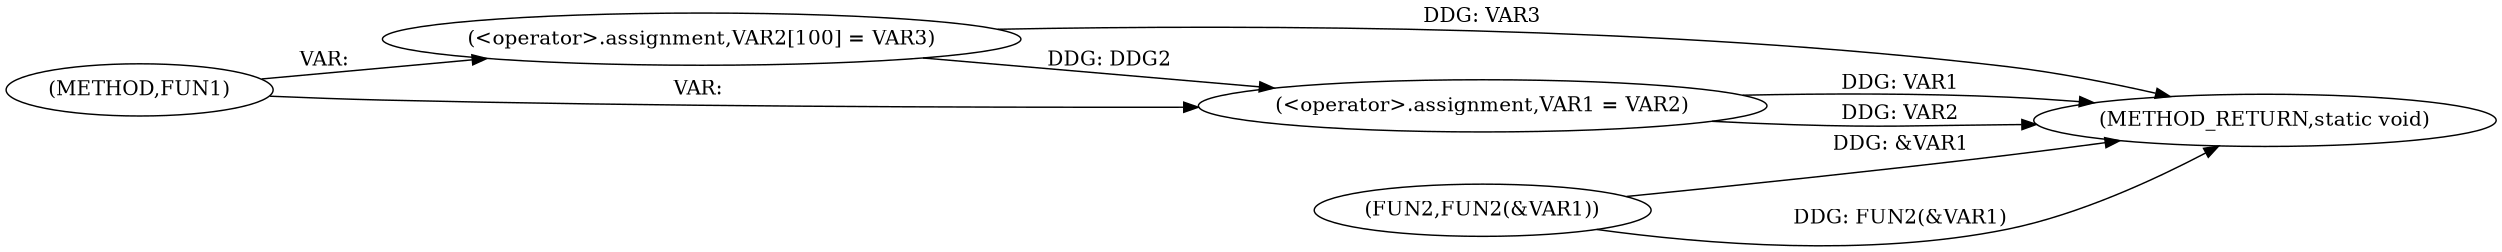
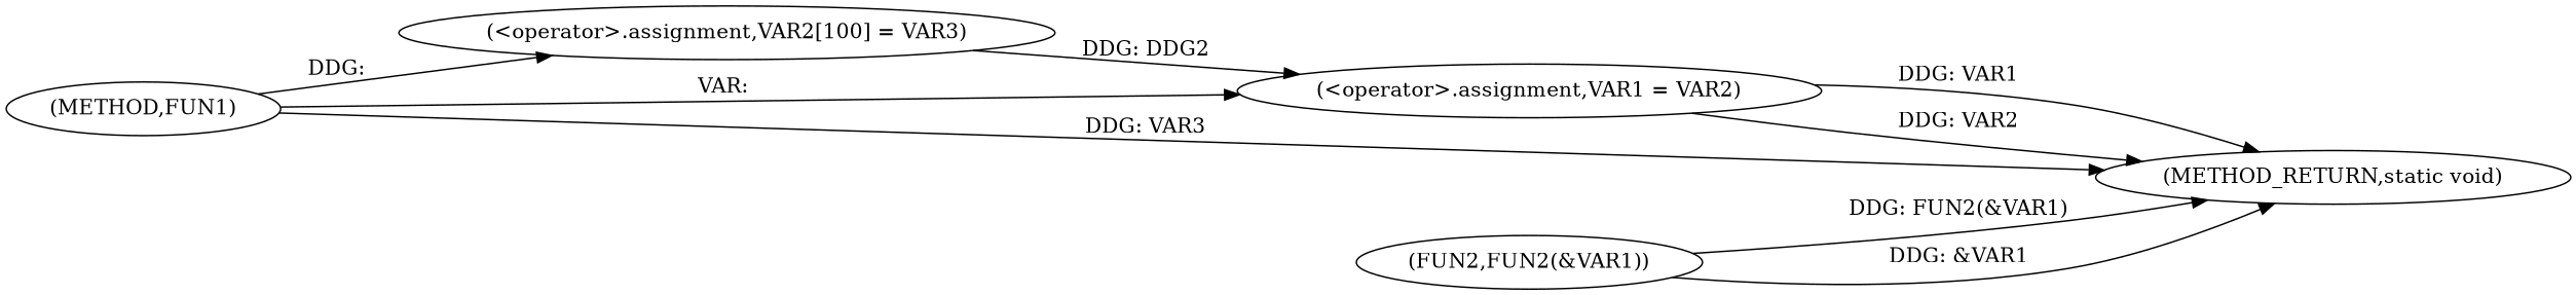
  digraph {
    rankdir=LR
    n1 [label="(METHOD,FUN1)"]
    n2 [label="(<operator>.assignment,VAR2[100] = VAR3)"]
    n3 [label="(<operator>.assignment,VAR1 = VAR2)"]
    n4 [label="(METHOD_RETURN,static void)"]
    n5 [label="(FUN2,FUN2(&VAR1))"]
-   n1 -> n2 [label="VAR: "]
+   n1 -> n2 [label="DDG: "]
    n1 -> n3 [label="VAR: "]
    n2 -> n3 [label="DDG: DDG2"]
-   n2 -> n4 [label="DDG: VAR3"]
+   n1 -> n4 [label="DDG: VAR3"]
    n3 -> n4 [label="DDG: VAR1"]
    n3 -> n4 [label="DDG: VAR2"]
    n5 -> n4 [label="DDG: FUN2(&VAR1)"]
    n5 -> n4 [label="DDG: &VAR1"]
  }
